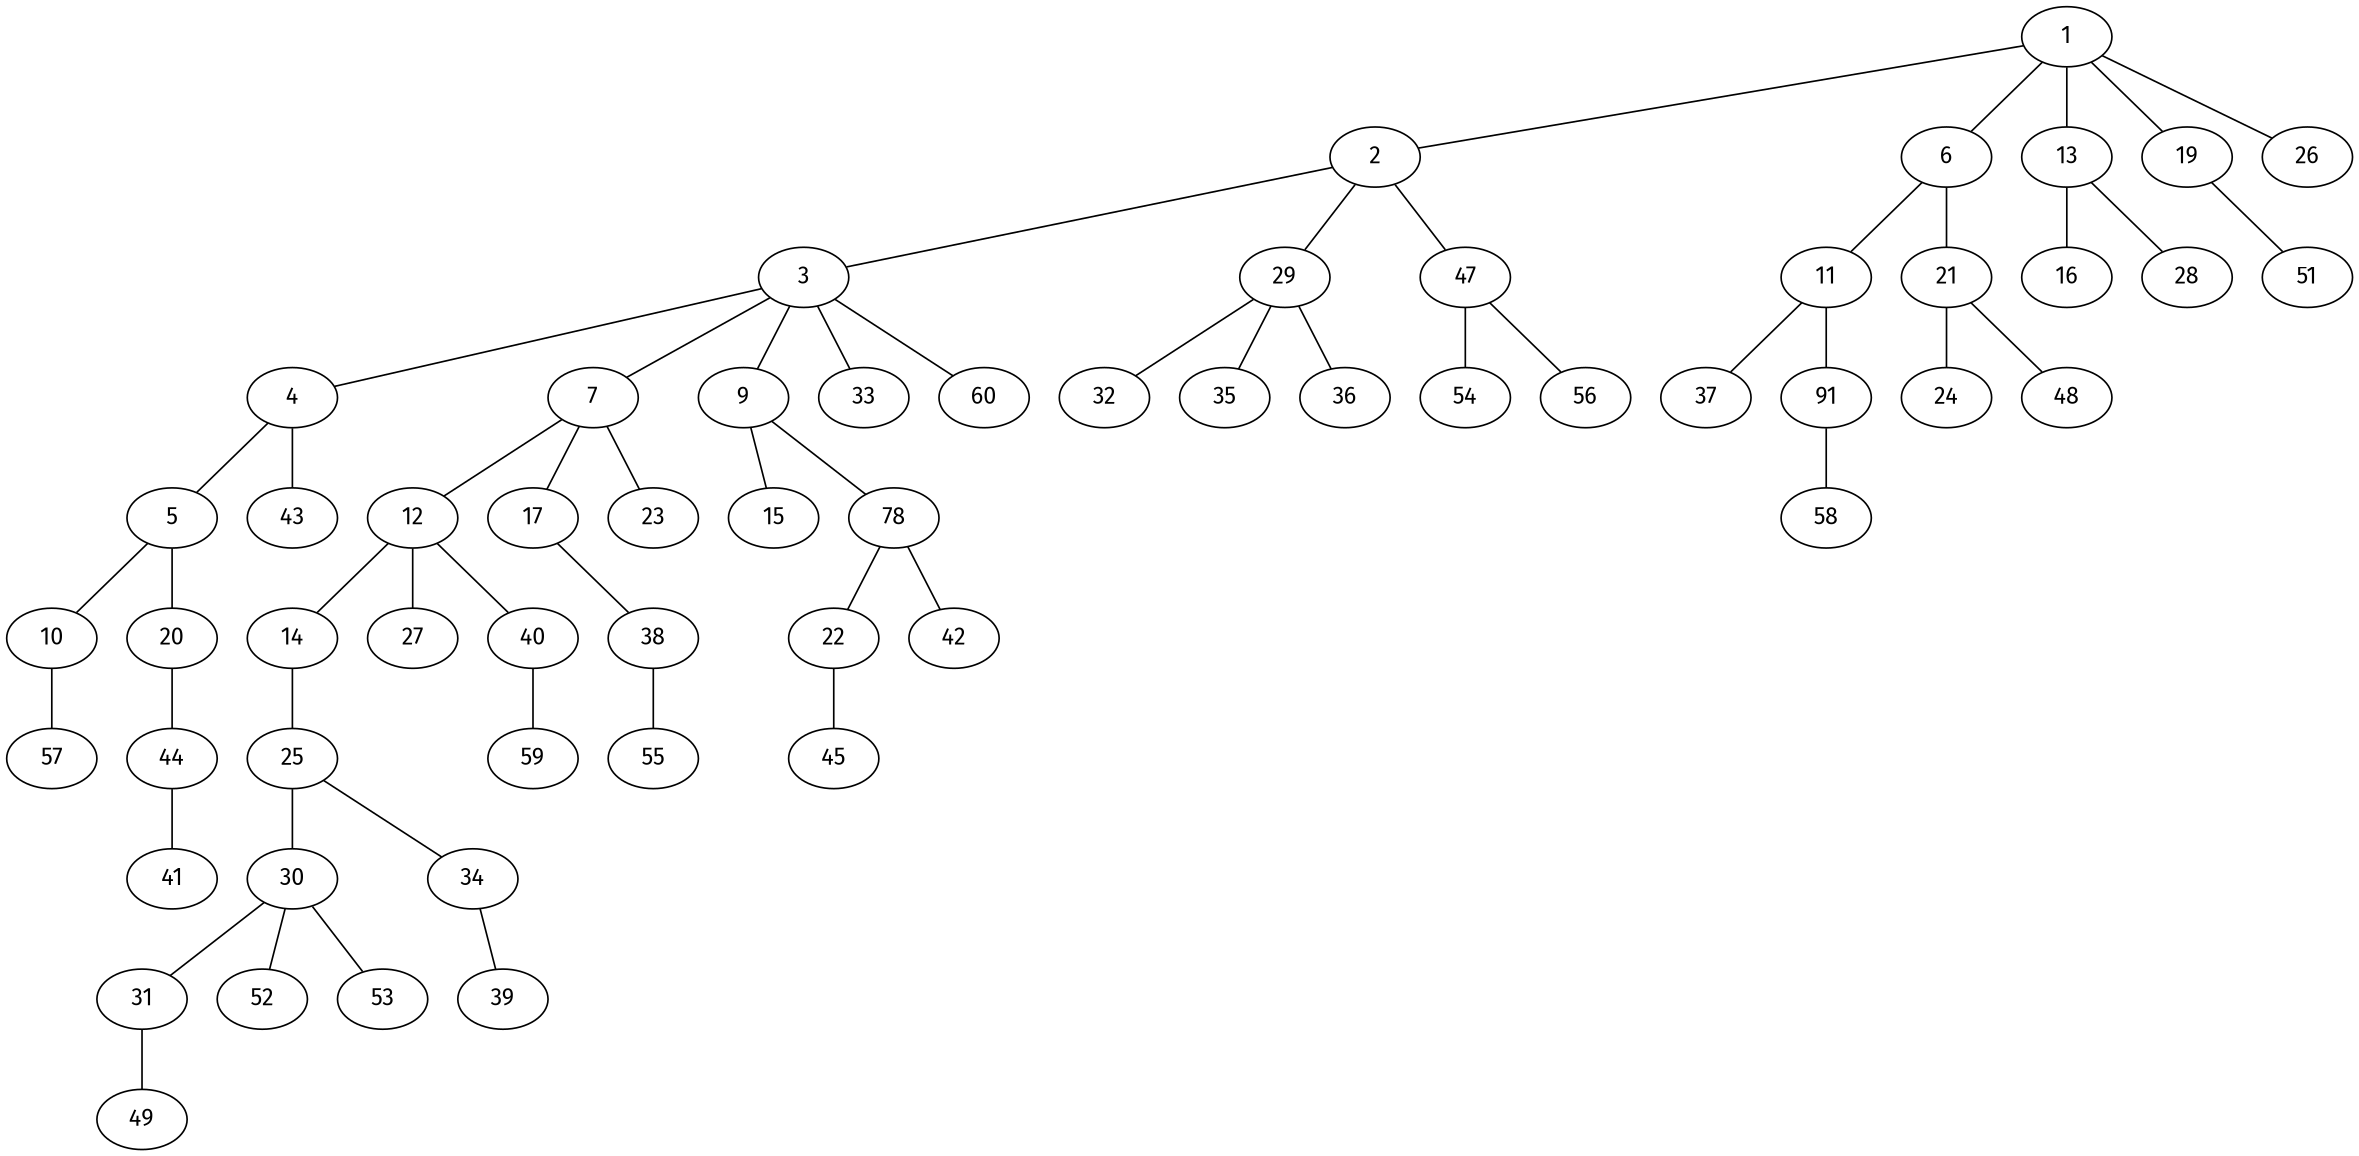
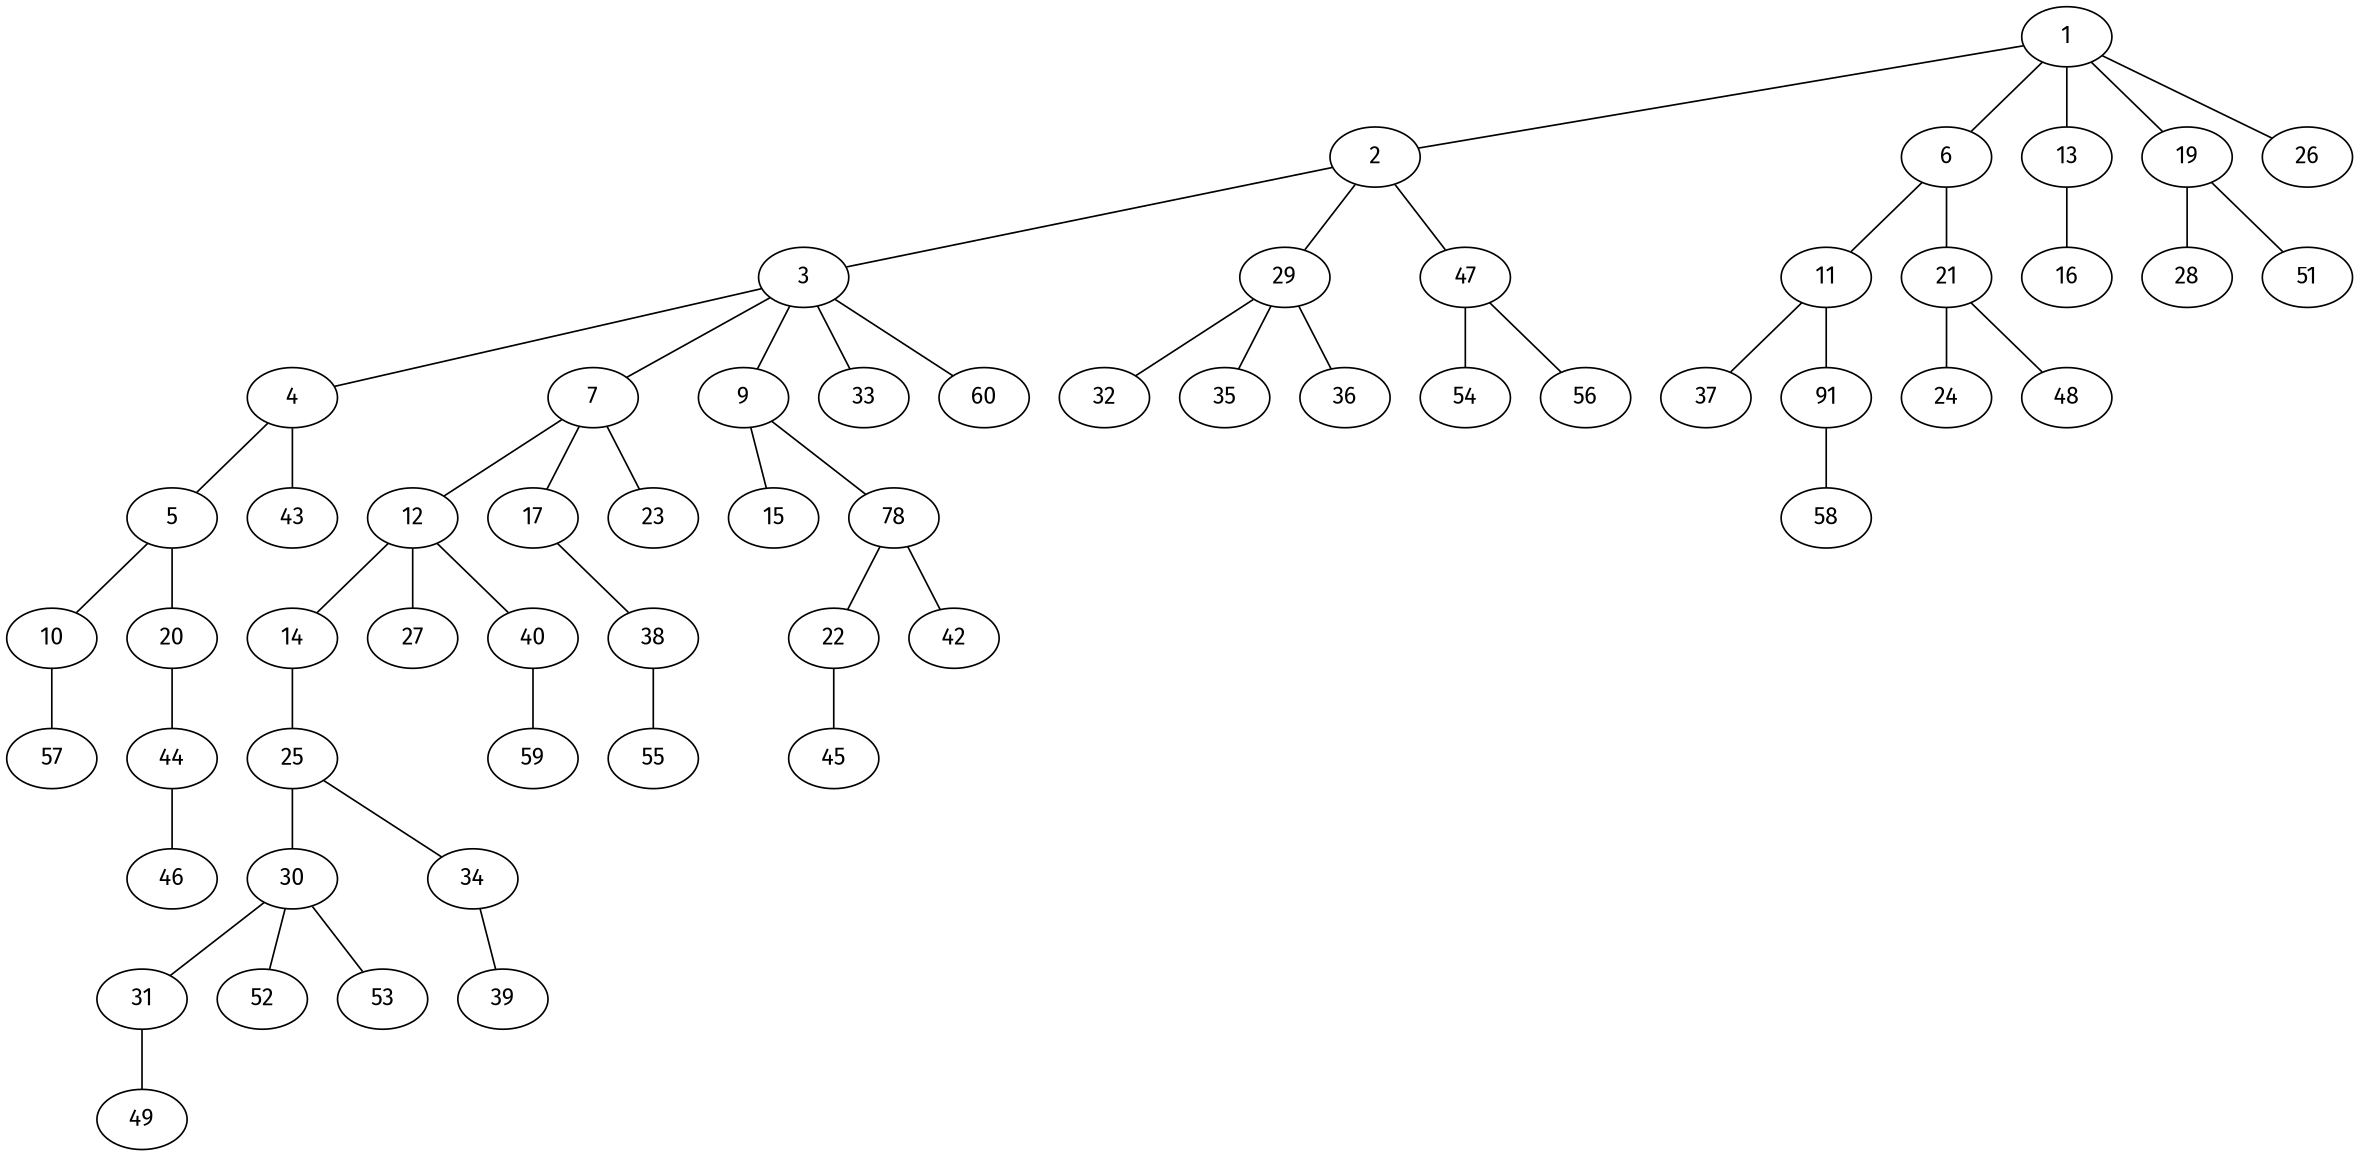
  graph {
    fontname="Fira Sans"
    node [fontname="Fira Sans"]
    edge [fontname="Fira Sans"]
    1
    2
    6
    13
    19
    26
    3
    29
    47
    11
    21
    16
    28
    51
    4
    7
    9
    33
    60
    32
    35
    36
    54
    56
    37
    n26 [label=91]
    24
    48
    5
    43
    12
    17
    23
    15
    n35 [label=78]
    10
    20
    14
    27
    40
    38
    22
    42
    57
    44
-   46 [label=41]
+   46
    58
    25
    59
    55
    45
    30
    34
    31
    52
    53
    39
    49
    1 -- 2
    1 -- 6
    1 -- 13
    1 -- 19
    1 -- 26
    2 -- 3
    2 -- 29
    2 -- 47
    6 -- 11
    6 -- 21
    13 -- 16
-   13 -- 28
+   19 -- 28
    19 -- 51
    3 -- 4
    3 -- 7
    3 -- 9
    3 -- 33
    3 -- 60
    29 -- 32
    29 -- 35
    29 -- 36
    47 -- 54
    47 -- 56
    11 -- 37
    11 -- n26
    21 -- 24
    21 -- 48
    4 -- 5
    4 -- 43
    7 -- 12
    7 -- 17
    7 -- 23
    9 -- 15
    9 -- n35
    n26 -- 58
    5 -- 10
    5 -- 20
    12 -- 14
    12 -- 27
    12 -- 40
    17 -- 38
    n35 -- 22
    n35 -- 42
    10 -- 57
    20 -- 44
    14 -- 25
    40 -- 59
    38 -- 55
    22 -- 45
    44 -- 46
    25 -- 30
    25 -- 34
    30 -- 31
    30 -- 52
    30 -- 53
    34 -- 39
    31 -- 49
  }
